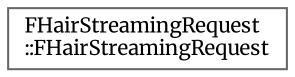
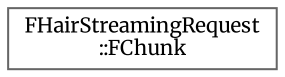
  digraph {
    rankdir=LR
    fontname=Merriweather
-   n1 [color=grey40 fillcolor=white fontname=Merriweather fontsize=10 height=0.2 label="FHairStreamingRequest\l::FHairStreamingRequest" shape=box style=filled width=0.4]
+   n1 [color=grey40 fillcolor=white fontname=Merriweather fontsize=10 height=0.2 label="FHairStreamingRequest\l::FChunk" shape=box style=filled width=0.4]
  }
